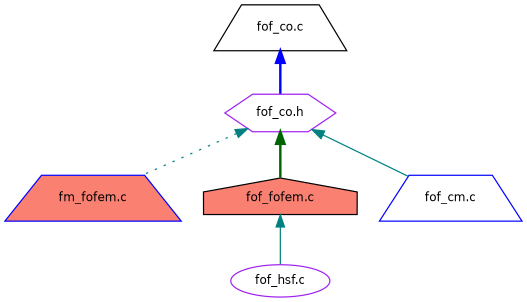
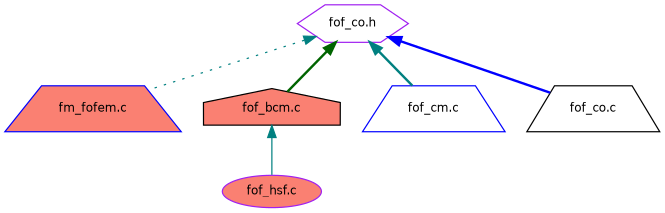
  digraph {
    node [color=purple fillcolor=white fontname=Helvetica fontsize=10 shape=trapezium style=filled]
    edge [color=teal dir=back fontname=Helvetica fontsize=10 labelfontname=Helvetica labelfontsize=10 style=bold]
    n1 [fontcolor=black height=0.2 label="fof_co.h" shape=hexagon width=0.4]
    n2 [color=blue fillcolor=salmon height=0.2 label="fm_fofem.c" width=0.4]
-   n3 [color=black fillcolor=salmon height=0.2 label="fof_fofem.c" shape=house width=0.4]
+   n3 [color=black fillcolor=salmon height=0.2 label="fof_bcm.c" shape=house width=0.4]
    n4 [color=blue height=0.2 label="fof_cm.c" width=0.4]
    n5 [color=black height=0.2 label="fof_co.c" width=0.4]
-   n6 [height=0.2 label="fof_hsf.c" shape=ellipse width=0.4]
+   n6 [fillcolor=salmon height=0.2 label="fof_hsf.c" shape=ellipse width=0.4]
    n1 -> n2 [style=dotted]
    n1 -> n3 [color=darkgreen]
-   n1 -> n4 [style=solid]
-   n5 -> n1 [color=blue]
+   n1 -> n4
+   n1 -> n5 [color=blue]
    n3 -> n6 [style=solid]
  }
